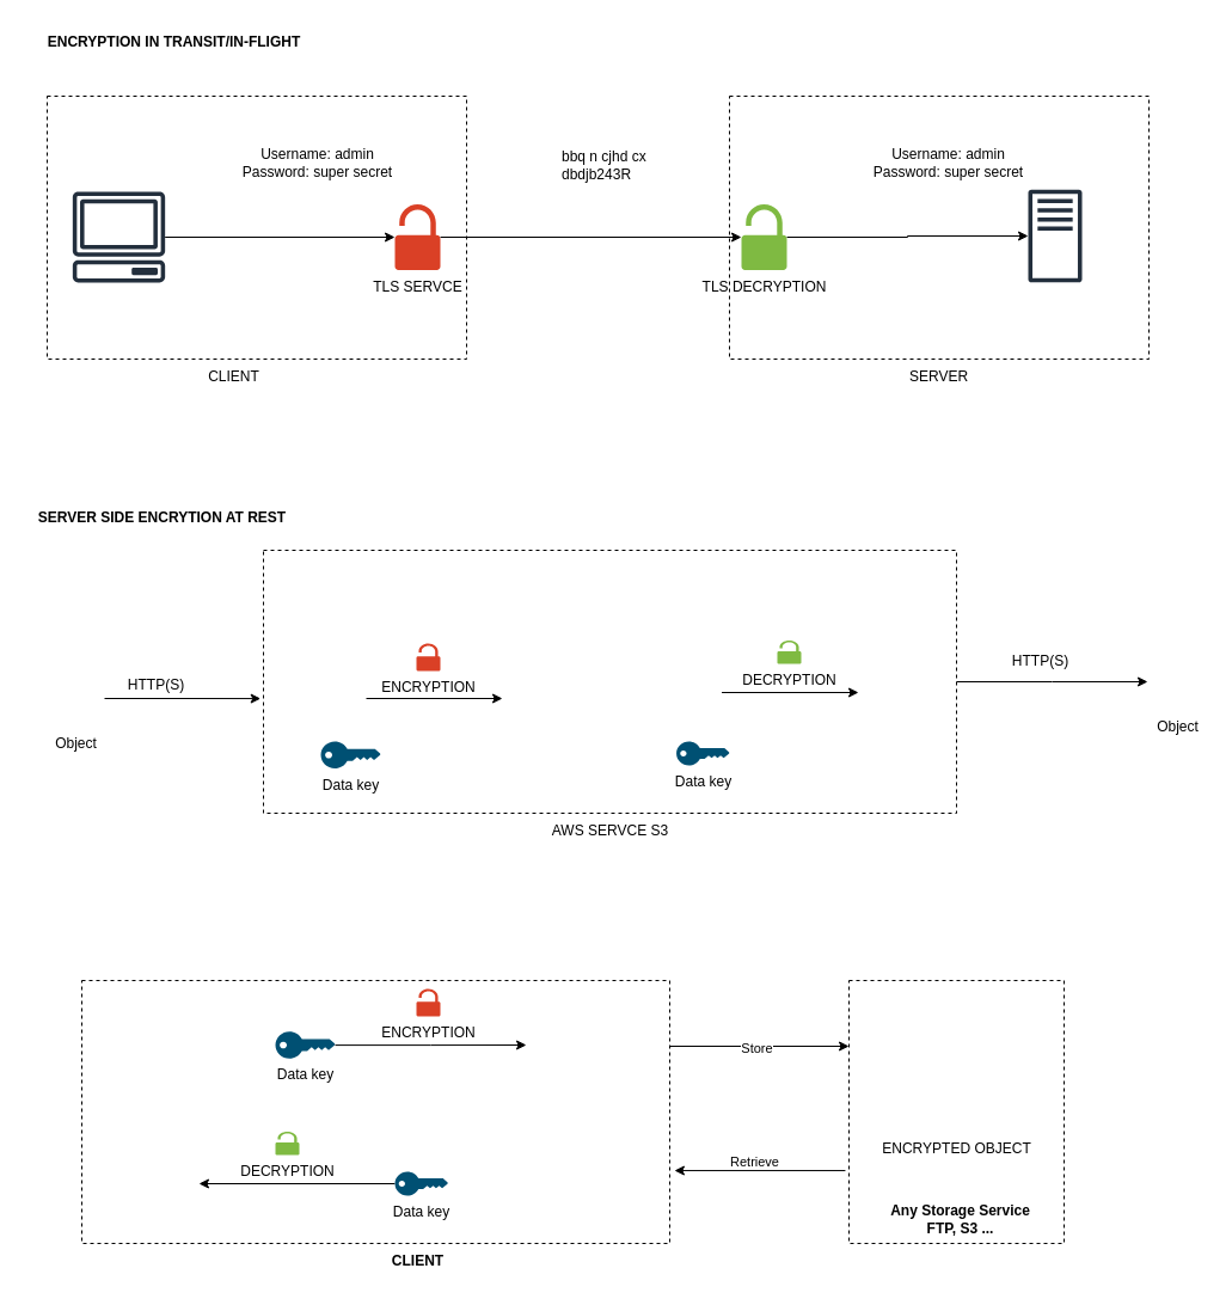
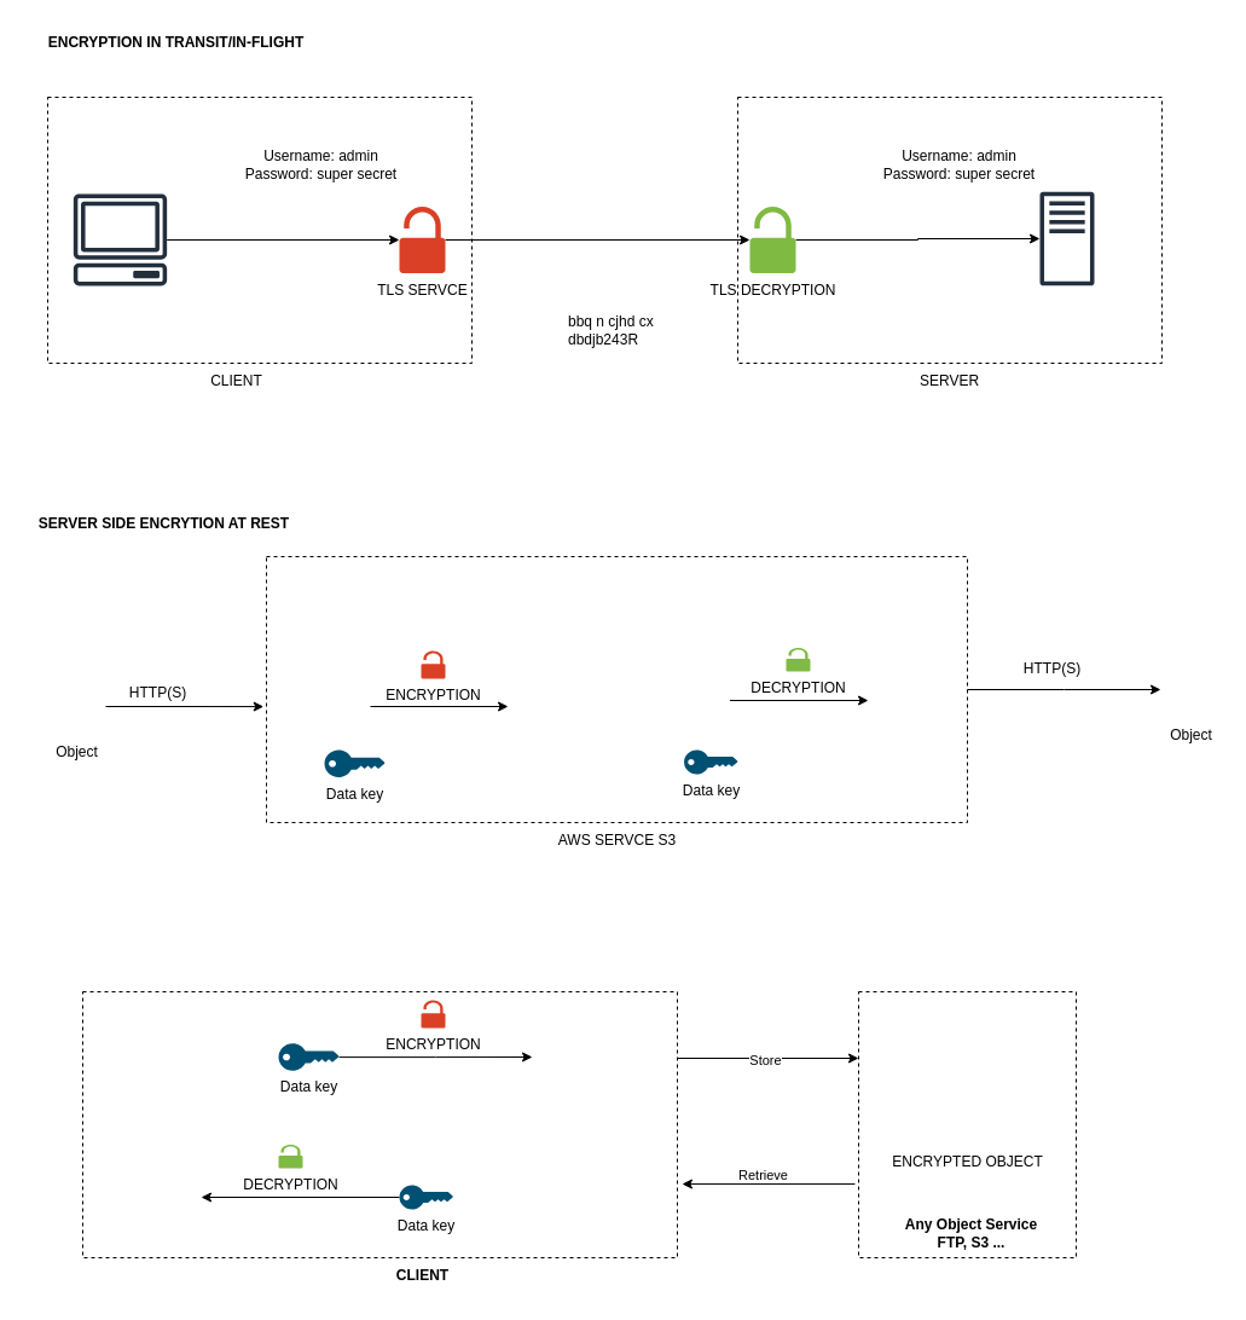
  <mxCell id="0" />
  <mxCell id="1" parent="0" />
  <mxCell id="2" value="" style="rounded=0;whiteSpace=wrap;html=1;fillColor=none;dashed=1;" vertex="1" parent="1"><mxGeometry x="710" y="820" width="180" height="220" as="geometry" /></mxCell>
  <mxCell id="3" value="" style="rounded=0;whiteSpace=wrap;html=1;fillColor=none;dashed=1;" vertex="1" parent="1"><mxGeometry x="610" y="80" width="351" height="220" as="geometry" /></mxCell>
  <mxCell id="4" value="" style="rounded=0;whiteSpace=wrap;html=1;fillColor=none;dashed=1;" vertex="1" parent="1"><mxGeometry x="39" y="80" width="351" height="220" as="geometry" /></mxCell>
  <mxCell id="5" style="edgeStyle=orthogonalEdgeStyle;rounded=0;orthogonalLoop=1;jettySize=auto;html=1;" edge="1" parent="1" source="6" target="9"><mxGeometry relative="1" as="geometry" /></mxCell>
  <mxCell id="6" value="" style="sketch=0;outlineConnect=0;fontColor=#232F3E;gradientColor=none;fillColor=#232F3D;strokeColor=none;dashed=0;verticalLabelPosition=bottom;verticalAlign=top;align=center;html=1;fontSize=12;fontStyle=0;aspect=fixed;pointerEvents=1;shape=mxgraph.aws4.client;" vertex="1" parent="1"><mxGeometry x="60" y="160" width="78" height="76" as="geometry" /></mxCell>
  <mxCell id="7" value="" style="sketch=0;outlineConnect=0;fontColor=#232F3E;gradientColor=none;fillColor=#232F3D;strokeColor=none;dashed=0;verticalLabelPosition=bottom;verticalAlign=top;align=center;html=1;fontSize=12;fontStyle=0;aspect=fixed;pointerEvents=1;shape=mxgraph.aws4.traditional_server;" vertex="1" parent="1"><mxGeometry x="860" y="158" width="45" height="78" as="geometry" /></mxCell>
  <mxCell id="8" style="edgeStyle=orthogonalEdgeStyle;rounded=0;orthogonalLoop=1;jettySize=auto;html=1;" edge="1" parent="1" source="9" target="11"><mxGeometry relative="1" as="geometry" /></mxCell>
  <mxCell id="9" value="TLS SERVCE" style="sketch=0;pointerEvents=1;shadow=0;dashed=0;html=1;strokeColor=none;labelPosition=center;verticalLabelPosition=bottom;verticalAlign=top;outlineConnect=0;align=center;shape=mxgraph.office.security.lock_unprotected;fillColor=#DA4026;" vertex="1" parent="1"><mxGeometry x="330" y="170.5" width="38" height="55" as="geometry" /></mxCell>
  <mxCell id="10" style="edgeStyle=orthogonalEdgeStyle;rounded=0;orthogonalLoop=1;jettySize=auto;html=1;" edge="1" parent="1" source="11" target="7"><mxGeometry relative="1" as="geometry" /></mxCell>
  <mxCell id="11" value="TLS DECRYPTION" style="sketch=0;pointerEvents=1;shadow=0;dashed=0;html=1;strokeColor=none;labelPosition=center;verticalLabelPosition=bottom;verticalAlign=top;outlineConnect=0;align=center;shape=mxgraph.office.security.lock_unprotected;fillColor=#7FBA42;" vertex="1" parent="1"><mxGeometry x="620" y="170.5" width="38" height="55" as="geometry" /></mxCell>
  <mxCell id="12" value="" style="shape=image;html=1;verticalAlign=top;verticalLabelPosition=bottom;labelBackgroundColor=#ffffff;imageAspect=0;aspect=fixed;image=https://cdn0.iconfinder.com/data/icons/evericons-24px-vol-1/24/file-text-128.png" vertex="1" parent="1"><mxGeometry x="160" y="120" width="48" height="48" as="geometry" /></mxCell>
  <mxCell id="13" value="" style="shape=image;html=1;verticalAlign=top;verticalLabelPosition=bottom;labelBackgroundColor=#ffffff;imageAspect=0;aspect=fixed;image=https://cdn0.iconfinder.com/data/icons/evericons-24px-vol-1/24/file-text-128.png" vertex="1" parent="1"><mxGeometry x="420" y="112" width="48" height="48" as="geometry" /></mxCell>
  <mxCell id="14" value="" style="shape=image;html=1;verticalAlign=top;verticalLabelPosition=bottom;labelBackgroundColor=#ffffff;imageAspect=0;aspect=fixed;image=https://cdn0.iconfinder.com/data/icons/evericons-24px-vol-1/24/file-text-128.png" vertex="1" parent="1"><mxGeometry x="670" y="120" width="48" height="48" as="geometry" /></mxCell>
  <mxCell id="15" value="Username: admin&lt;div&gt;Password: super secret&lt;/div&gt;" style="text;html=1;align=center;verticalAlign=middle;resizable=0;points=[];autosize=1;strokeColor=none;fillColor=none;" vertex="1" parent="1"><mxGeometry x="190" y="116" width="150" height="40" as="geometry" /></mxCell>
  <mxCell id="16" value="Username: admin&lt;div&gt;Password: super secret&lt;/div&gt;" style="text;html=1;align=center;verticalAlign=middle;resizable=0;points=[];autosize=1;strokeColor=none;fillColor=none;" vertex="1" parent="1"><mxGeometry x="718" y="116" width="150" height="40" as="geometry" /></mxCell>
- <mxCell id="17" value="bbq n cjhd cx&lt;div&gt;dbdjb243R&lt;/div&gt;" style="text;html=1;align=left;verticalAlign=middle;resizable=0;points=[];autosize=1;strokeColor=none;fillColor=none;" vertex="1" parent="1"><mxGeometry x="468" y="118" width="90" height="40" as="geometry" /></mxCell>
+ <mxCell id="17" value="bbq n cjhd cx&lt;div&gt;dbdjb243R&lt;/div&gt;" style="text;html=1;align=left;verticalAlign=middle;resizable=0;points=[];autosize=1;strokeColor=none;fillColor=none;" vertex="1" parent="1"><mxGeometry x="468" y="253" width="90" height="40" as="geometry" /></mxCell>
  <mxCell id="18" value="CLIENT" style="text;html=1;align=center;verticalAlign=middle;resizable=0;points=[];autosize=1;strokeColor=none;fillColor=none;" vertex="1" parent="1"><mxGeometry x="160" y="300" width="70" height="30" as="geometry" /></mxCell>
  <mxCell id="19" value="SERVER" style="text;html=1;align=center;verticalAlign=middle;resizable=0;points=[];autosize=1;strokeColor=none;fillColor=none;" vertex="1" parent="1"><mxGeometry x="750" y="300" width="70" height="30" as="geometry" /></mxCell>
  <mxCell id="20" value="Object" style="shape=image;html=1;verticalAlign=top;verticalLabelPosition=bottom;labelBackgroundColor=#ffffff;imageAspect=0;aspect=fixed;image=https://cdn0.iconfinder.com/data/icons/evericons-24px-vol-1/24/file-text-128.png" vertex="1" parent="1"><mxGeometry x="39" y="560" width="48" height="48" as="geometry" /></mxCell>
  <mxCell id="21" style="edgeStyle=orthogonalEdgeStyle;rounded=0;orthogonalLoop=1;jettySize=auto;html=1;" edge="1" parent="1" source="22"><mxGeometry relative="1" as="geometry"><mxPoint x="960" y="570" as="targetPoint" /></mxGeometry></mxCell>
  <mxCell id="22" value="" style="rounded=0;whiteSpace=wrap;html=1;fillColor=none;dashed=1;" vertex="1" parent="1"><mxGeometry x="220" y="460" width="580" height="220" as="geometry" /></mxCell>
  <mxCell id="23" value="Object" style="shape=image;html=1;verticalAlign=top;verticalLabelPosition=bottom;labelBackgroundColor=#ffffff;imageAspect=0;aspect=fixed;image=https://cdn0.iconfinder.com/data/icons/evericons-24px-vol-1/24/file-text-128.png" vertex="1" parent="1"><mxGeometry x="961" y="546" width="48" height="48" as="geometry" /></mxCell>
  <mxCell id="24" style="edgeStyle=orthogonalEdgeStyle;rounded=0;orthogonalLoop=1;jettySize=auto;html=1;entryX=-0.004;entryY=0.564;entryDx=0;entryDy=0;entryPerimeter=0;" edge="1" parent="1" source="20" target="22"><mxGeometry relative="1" as="geometry" /></mxCell>
  <mxCell id="25" value="HTTP(S)" style="text;html=1;align=center;verticalAlign=middle;resizable=0;points=[];autosize=1;strokeColor=none;fillColor=none;" vertex="1" parent="1"><mxGeometry x="95" y="558" width="70" height="30" as="geometry" /></mxCell>
  <mxCell id="26" value="HTTP(S)" style="text;html=1;align=center;verticalAlign=middle;resizable=0;points=[];autosize=1;strokeColor=none;fillColor=none;" vertex="1" parent="1"><mxGeometry x="835" y="538" width="70" height="30" as="geometry" /></mxCell>
  <mxCell id="27" value="" style="shape=image;html=1;verticalAlign=top;verticalLabelPosition=bottom;labelBackgroundColor=#ffffff;imageAspect=0;aspect=fixed;image=https://cdn1.iconfinder.com/data/icons/bootstrap-vol-3/16/file-text-128.png" vertex="1" parent="1"><mxGeometry x="270" y="498" width="48" height="48" as="geometry" /></mxCell>
  <mxCell id="28" value="Data key" style="points=[[0,0.5,0],[0.24,0,0],[0.5,0.28,0],[0.995,0.475,0],[0.5,0.72,0],[0.24,1,0]];verticalLabelPosition=bottom;sketch=0;html=1;verticalAlign=top;aspect=fixed;align=center;pointerEvents=1;shape=mxgraph.cisco19.key;fillColor=#005073;strokeColor=none;" vertex="1" parent="1"><mxGeometry x="268" y="620" width="50" height="22.5" as="geometry" /></mxCell>
  <mxCell id="29" style="edgeStyle=orthogonalEdgeStyle;rounded=0;orthogonalLoop=1;jettySize=auto;html=1;entryX=0;entryY=0.5;entryDx=0;entryDy=0;" edge="1" parent="1" source="30" target="31"><mxGeometry relative="1" as="geometry" /></mxCell>
  <mxCell id="30" value="" style="shape=image;html=1;verticalAlign=top;verticalLabelPosition=bottom;labelBackgroundColor=#ffffff;imageAspect=0;aspect=fixed;image=https://cdn2.iconfinder.com/data/icons/arrows-and-universal-actions-icon-set/256/plus-128.png" vertex="1" parent="1"><mxGeometry x="268" y="565" width="38" height="38" as="geometry" /></mxCell>
  <mxCell id="31" value="" style="shape=image;html=1;verticalAlign=top;verticalLabelPosition=bottom;labelBackgroundColor=#ffffff;imageAspect=0;aspect=fixed;image=https://cdn1.iconfinder.com/data/icons/bootstrap-vol-2/16/file-earmark-lock-128.png" vertex="1" parent="1"><mxGeometry x="420" y="560" width="48" height="48" as="geometry" /></mxCell>
  <mxCell id="32" value="" style="shape=image;html=1;verticalAlign=top;verticalLabelPosition=bottom;labelBackgroundColor=#ffffff;imageAspect=0;aspect=fixed;image=https://cdn1.iconfinder.com/data/icons/bootstrap-vol-2/16/file-earmark-lock-128.png" vertex="1" parent="1"><mxGeometry x="562" y="490" width="48" height="48" as="geometry" /></mxCell>
  <mxCell id="33" value="" style="shape=image;html=1;verticalAlign=top;verticalLabelPosition=bottom;labelBackgroundColor=#ffffff;imageAspect=0;aspect=fixed;image=https://cdn1.iconfinder.com/data/icons/bootstrap-vol-3/16/file-text-128.png" vertex="1" parent="1"><mxGeometry x="718" y="555" width="48" height="48" as="geometry" /></mxCell>
  <mxCell id="34" value="Data key" style="points=[[0,0.5,0],[0.24,0,0],[0.5,0.28,0],[0.995,0.475,0],[0.5,0.72,0],[0.24,1,0]];verticalLabelPosition=bottom;sketch=0;html=1;verticalAlign=top;aspect=fixed;align=center;pointerEvents=1;shape=mxgraph.cisco19.key;fillColor=#005073;strokeColor=none;" vertex="1" parent="1"><mxGeometry x="565.56" y="620" width="44.44" height="20" as="geometry" /></mxCell>
  <mxCell id="35" style="edgeStyle=orthogonalEdgeStyle;rounded=0;orthogonalLoop=1;jettySize=auto;html=1;" edge="1" parent="1" source="36" target="33"><mxGeometry relative="1" as="geometry" /></mxCell>
  <mxCell id="36" value="" style="shape=image;html=1;verticalAlign=top;verticalLabelPosition=bottom;labelBackgroundColor=#ffffff;imageAspect=0;aspect=fixed;image=https://cdn2.iconfinder.com/data/icons/arrows-and-universal-actions-icon-set/256/plus-128.png" vertex="1" parent="1"><mxGeometry x="565.56" y="560" width="38" height="38" as="geometry" /></mxCell>
  <mxCell id="37" value="ENCRYPTION" style="sketch=0;pointerEvents=1;shadow=0;dashed=0;html=1;strokeColor=none;labelPosition=center;verticalLabelPosition=bottom;verticalAlign=top;outlineConnect=0;align=center;shape=mxgraph.office.security.lock_unprotected;fillColor=#DA4026;" vertex="1" parent="1"><mxGeometry x="348" y="538" width="20" height="23" as="geometry" /></mxCell>
  <mxCell id="38" value="DECRYPTION" style="sketch=0;pointerEvents=1;shadow=0;dashed=0;html=1;strokeColor=none;labelPosition=center;verticalLabelPosition=bottom;verticalAlign=top;outlineConnect=0;align=center;shape=mxgraph.office.security.lock_unprotected;fillColor=#7FBA42;" vertex="1" parent="1"><mxGeometry x="650" y="535.5" width="20" height="19.5" as="geometry" /></mxCell>
  <mxCell id="39" value="AWS SERVCE S3" style="text;html=1;align=center;verticalAlign=middle;resizable=0;points=[];autosize=1;strokeColor=none;fillColor=none;" vertex="1" parent="1"><mxGeometry x="450" y="680" width="120" height="30" as="geometry" /></mxCell>
  <mxCell id="40" value="SERVER SIDE ENCRYTION AT REST" style="text;html=1;align=center;verticalAlign=middle;resizable=0;points=[];autosize=1;strokeColor=none;fillColor=none;fontStyle=1" vertex="1" parent="1"><mxGeometry x="20" y="418" width="230" height="30" as="geometry" /></mxCell>
  <mxCell id="41" value="&lt;b&gt;ENCRYPTION IN TRANSIT/IN-FLIGHT&lt;/b&gt;" style="text;html=1;align=center;verticalAlign=middle;resizable=0;points=[];autosize=1;strokeColor=none;fillColor=none;" vertex="1" parent="1"><mxGeometry x="25" y="20" width="240" height="30" as="geometry" /></mxCell>
  <mxCell id="42" value="" style="rounded=0;whiteSpace=wrap;html=1;fillColor=none;dashed=1;" vertex="1" parent="1"><mxGeometry x="68" y="820" width="492" height="220" as="geometry" /></mxCell>
  <mxCell id="43" value="" style="shape=image;html=1;verticalAlign=top;verticalLabelPosition=bottom;labelBackgroundColor=#ffffff;imageAspect=0;aspect=fixed;image=https://cdn1.iconfinder.com/data/icons/bootstrap-vol-3/16/file-text-128.png" vertex="1" parent="1"><mxGeometry x="118" y="858" width="48" height="48" as="geometry" /></mxCell>
  <mxCell id="44" style="edgeStyle=orthogonalEdgeStyle;rounded=0;orthogonalLoop=1;jettySize=auto;html=1;entryX=0;entryY=0.5;entryDx=0;entryDy=0;" edge="1" parent="1" source="45" target="47"><mxGeometry relative="1" as="geometry" /></mxCell>
  <mxCell id="45" value="Data key" style="points=[[0,0.5,0],[0.24,0,0],[0.5,0.28,0],[0.995,0.475,0],[0.5,0.72,0],[0.24,1,0]];verticalLabelPosition=bottom;sketch=0;html=1;verticalAlign=top;aspect=fixed;align=center;pointerEvents=1;shape=mxgraph.cisco19.key;fillColor=#005073;strokeColor=none;" vertex="1" parent="1"><mxGeometry x="230" y="862.75" width="50" height="22.5" as="geometry" /></mxCell>
  <mxCell id="46" value="" style="shape=image;html=1;verticalAlign=top;verticalLabelPosition=bottom;labelBackgroundColor=#ffffff;imageAspect=0;aspect=fixed;image=https://cdn2.iconfinder.com/data/icons/arrows-and-universal-actions-icon-set/256/plus-128.png" vertex="1" parent="1"><mxGeometry x="176" y="855" width="38" height="38" as="geometry" /></mxCell>
  <mxCell id="47" value="" style="shape=image;html=1;verticalAlign=top;verticalLabelPosition=bottom;labelBackgroundColor=#ffffff;imageAspect=0;aspect=fixed;image=https://cdn1.iconfinder.com/data/icons/bootstrap-vol-2/16/file-earmark-lock-128.png" vertex="1" parent="1"><mxGeometry x="440" y="850" width="48" height="48" as="geometry" /></mxCell>
  <mxCell id="48" value="" style="shape=image;html=1;verticalAlign=top;verticalLabelPosition=bottom;labelBackgroundColor=#ffffff;imageAspect=0;aspect=fixed;image=https://cdn1.iconfinder.com/data/icons/bootstrap-vol-2/16/file-earmark-lock-128.png" vertex="1" parent="1"><mxGeometry x="440" y="966" width="48" height="48" as="geometry" /></mxCell>
  <mxCell id="49" value="" style="shape=image;html=1;verticalAlign=top;verticalLabelPosition=bottom;labelBackgroundColor=#ffffff;imageAspect=0;aspect=fixed;image=https://cdn1.iconfinder.com/data/icons/bootstrap-vol-3/16/file-text-128.png" vertex="1" parent="1"><mxGeometry x="118" y="966" width="48" height="48" as="geometry" /></mxCell>
  <mxCell id="50" style="edgeStyle=orthogonalEdgeStyle;rounded=0;orthogonalLoop=1;jettySize=auto;html=1;" edge="1" parent="1" source="51" target="49"><mxGeometry relative="1" as="geometry" /></mxCell>
  <mxCell id="51" value="Data key" style="points=[[0,0.5,0],[0.24,0,0],[0.5,0.28,0],[0.995,0.475,0],[0.5,0.72,0],[0.24,1,0]];verticalLabelPosition=bottom;sketch=0;html=1;verticalAlign=top;aspect=fixed;align=center;pointerEvents=1;shape=mxgraph.cisco19.key;fillColor=#005073;strokeColor=none;" vertex="1" parent="1"><mxGeometry x="330" y="980" width="44.44" height="20" as="geometry" /></mxCell>
  <mxCell id="52" value="" style="shape=image;html=1;verticalAlign=top;verticalLabelPosition=bottom;labelBackgroundColor=#ffffff;imageAspect=0;aspect=fixed;image=https://cdn2.iconfinder.com/data/icons/arrows-and-universal-actions-icon-set/256/plus-128.png" vertex="1" parent="1"><mxGeometry x="390" y="971" width="38" height="38" as="geometry" /></mxCell>
  <mxCell id="53" value="ENCRYPTION" style="sketch=0;pointerEvents=1;shadow=0;dashed=0;html=1;strokeColor=none;labelPosition=center;verticalLabelPosition=bottom;verticalAlign=top;outlineConnect=0;align=center;shape=mxgraph.office.security.lock_unprotected;fillColor=#DA4026;" vertex="1" parent="1"><mxGeometry x="348" y="827" width="20" height="23" as="geometry" /></mxCell>
  <mxCell id="54" value="DECRYPTION" style="sketch=0;pointerEvents=1;shadow=0;dashed=0;html=1;strokeColor=none;labelPosition=center;verticalLabelPosition=bottom;verticalAlign=top;outlineConnect=0;align=center;shape=mxgraph.office.security.lock_unprotected;fillColor=#7FBA42;" vertex="1" parent="1"><mxGeometry x="230" y="946.5" width="20" height="19.5" as="geometry" /></mxCell>
  <mxCell id="55" value="CLIENT" style="text;html=1;align=center;verticalAlign=middle;resizable=0;points=[];autosize=1;strokeColor=none;fillColor=none;fontStyle=1" vertex="1" parent="1"><mxGeometry x="314" y="1040" width="70" height="30" as="geometry" /></mxCell>
  <mxCell id="56" value="ENCRYPTED OBJECT" style="shape=image;html=1;verticalAlign=top;verticalLabelPosition=bottom;labelBackgroundColor=#ffffff;imageAspect=0;aspect=fixed;image=https://cdn0.iconfinder.com/data/icons/phosphor-fill-vol-2/256/file-lock-fill-128.png" vertex="1" parent="1"><mxGeometry x="771" y="888.5" width="58" height="58" as="geometry" /></mxCell>
- <mxCell id="57" value="Any Storage Service&lt;div&gt;FTP, S3 ...&lt;/div&gt;" style="text;html=1;align=center;verticalAlign=middle;resizable=0;points=[];autosize=1;strokeColor=none;fillColor=none;fontStyle=1" vertex="1" parent="1"><mxGeometry x="738" y="1000" width="130" height="40" as="geometry" /></mxCell>
+ <mxCell id="57" value="Any Object Service&lt;div&gt;FTP, S3 ...&lt;/div&gt;" style="text;html=1;align=center;verticalAlign=middle;resizable=0;points=[];autosize=1;strokeColor=none;fillColor=none;fontStyle=1" vertex="1" parent="1"><mxGeometry x="738" y="1000" width="130" height="40" as="geometry" /></mxCell>
  <mxCell id="58" value="" style="endArrow=classic;html=1;rounded=0;exitX=1;exitY=0.25;exitDx=0;exitDy=0;entryX=0;entryY=0.25;entryDx=0;entryDy=0;" edge="1" parent="1" source="42" target="2"><mxGeometry width="50" height="50" relative="1" as="geometry"><mxPoint x="740" y="960" as="sourcePoint" /><mxPoint x="790" y="910" as="targetPoint" /></mxGeometry></mxCell>
  <mxCell id="59" value="Store" style="edgeLabel;html=1;align=center;verticalAlign=middle;resizable=0;points=[];" vertex="1" connectable="0" parent="58"><mxGeometry x="-0.04" y="-1" relative="1" as="geometry"><mxPoint as="offset" /></mxGeometry></mxCell>
  <mxCell id="60" value="" style="endArrow=classic;html=1;rounded=0;exitX=-0.017;exitY=0.723;exitDx=0;exitDy=0;entryX=1.008;entryY=0.723;entryDx=0;entryDy=0;entryPerimeter=0;exitPerimeter=0;" edge="1" parent="1" source="2" target="42"><mxGeometry width="50" height="50" relative="1" as="geometry"><mxPoint x="570" y="885" as="sourcePoint" /><mxPoint x="720" y="885" as="targetPoint" /></mxGeometry></mxCell>
  <mxCell id="61" value="Retrieve" style="edgeLabel;html=1;align=center;verticalAlign=middle;resizable=0;points=[];" vertex="1" connectable="0" parent="60"><mxGeometry x="0.062" y="-8" relative="1" as="geometry"><mxPoint as="offset" /></mxGeometry></mxCell>
